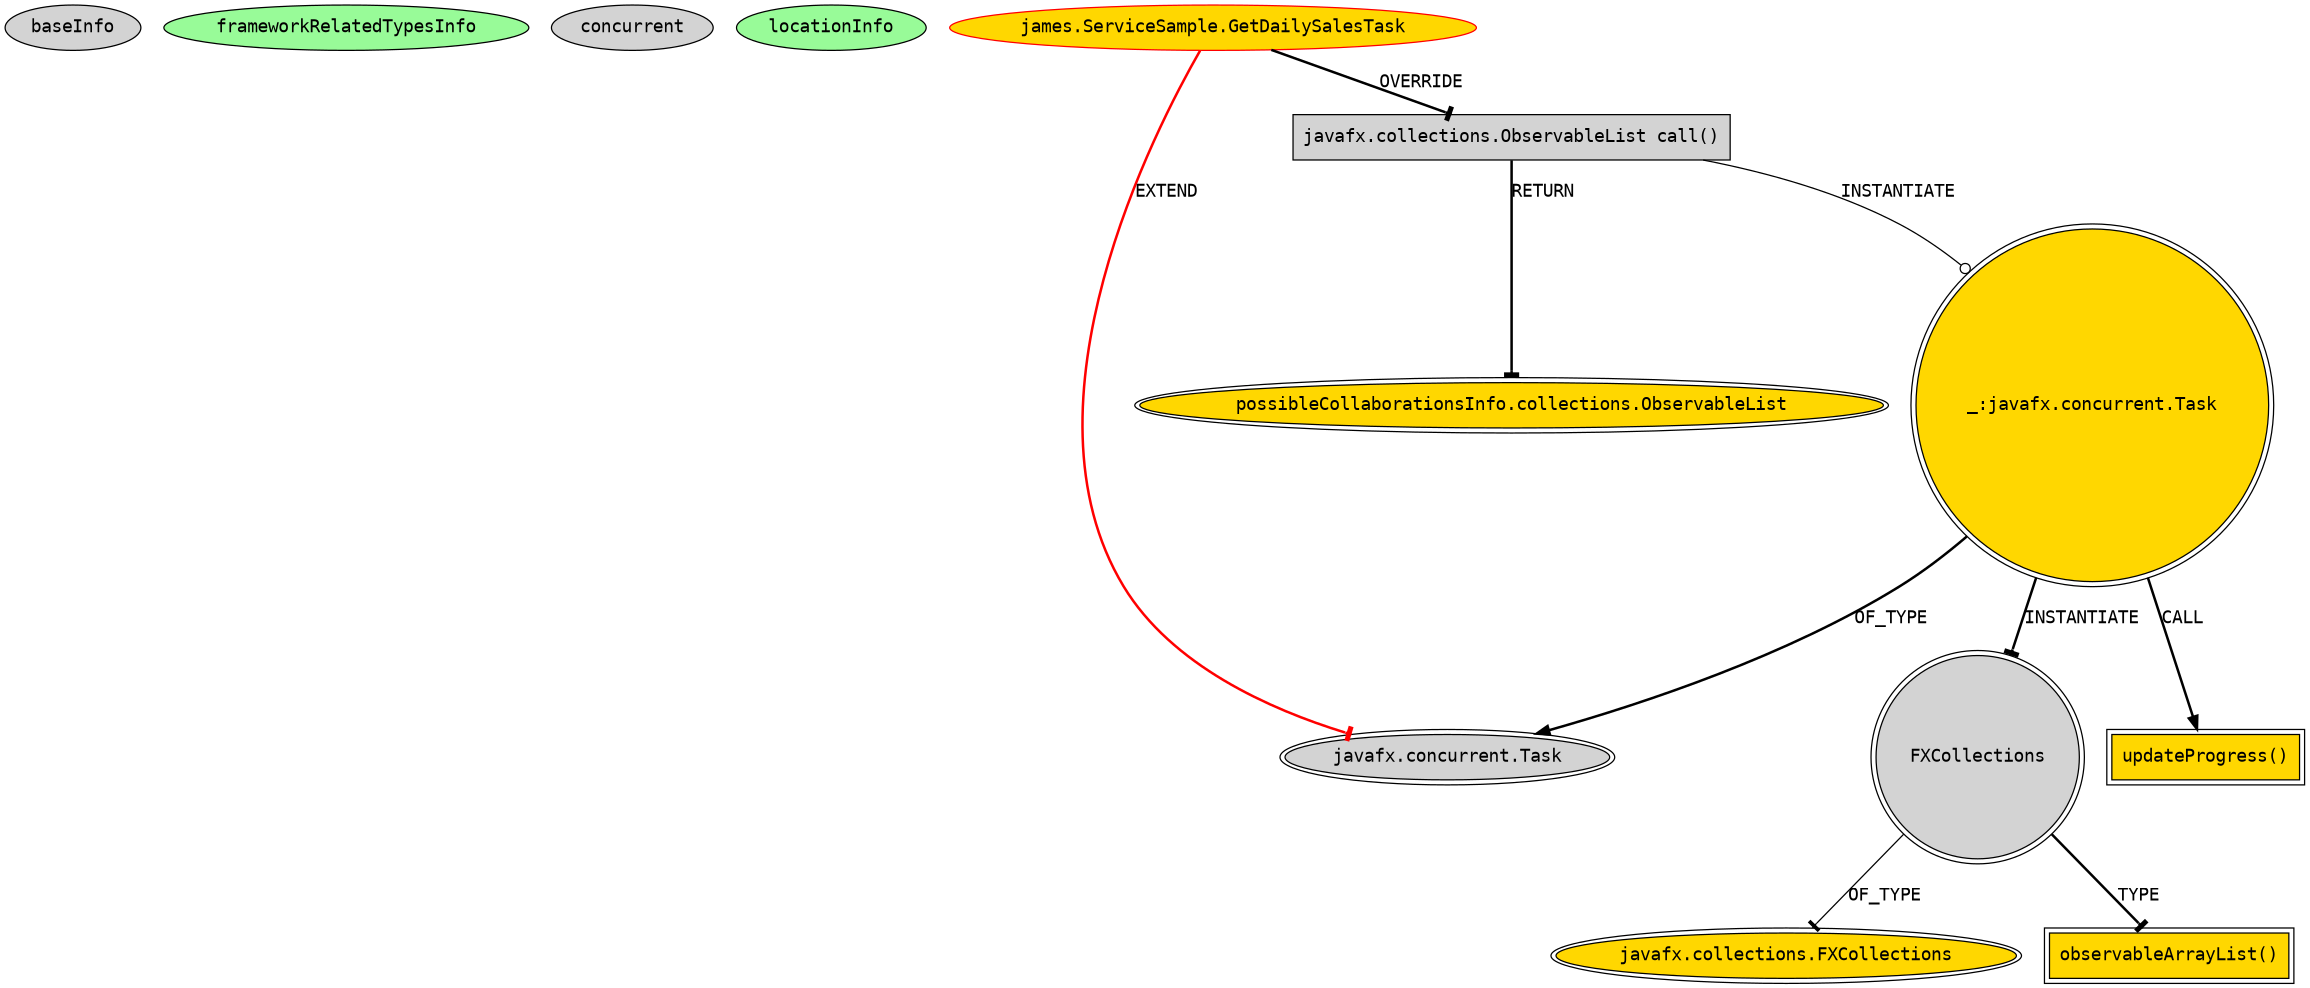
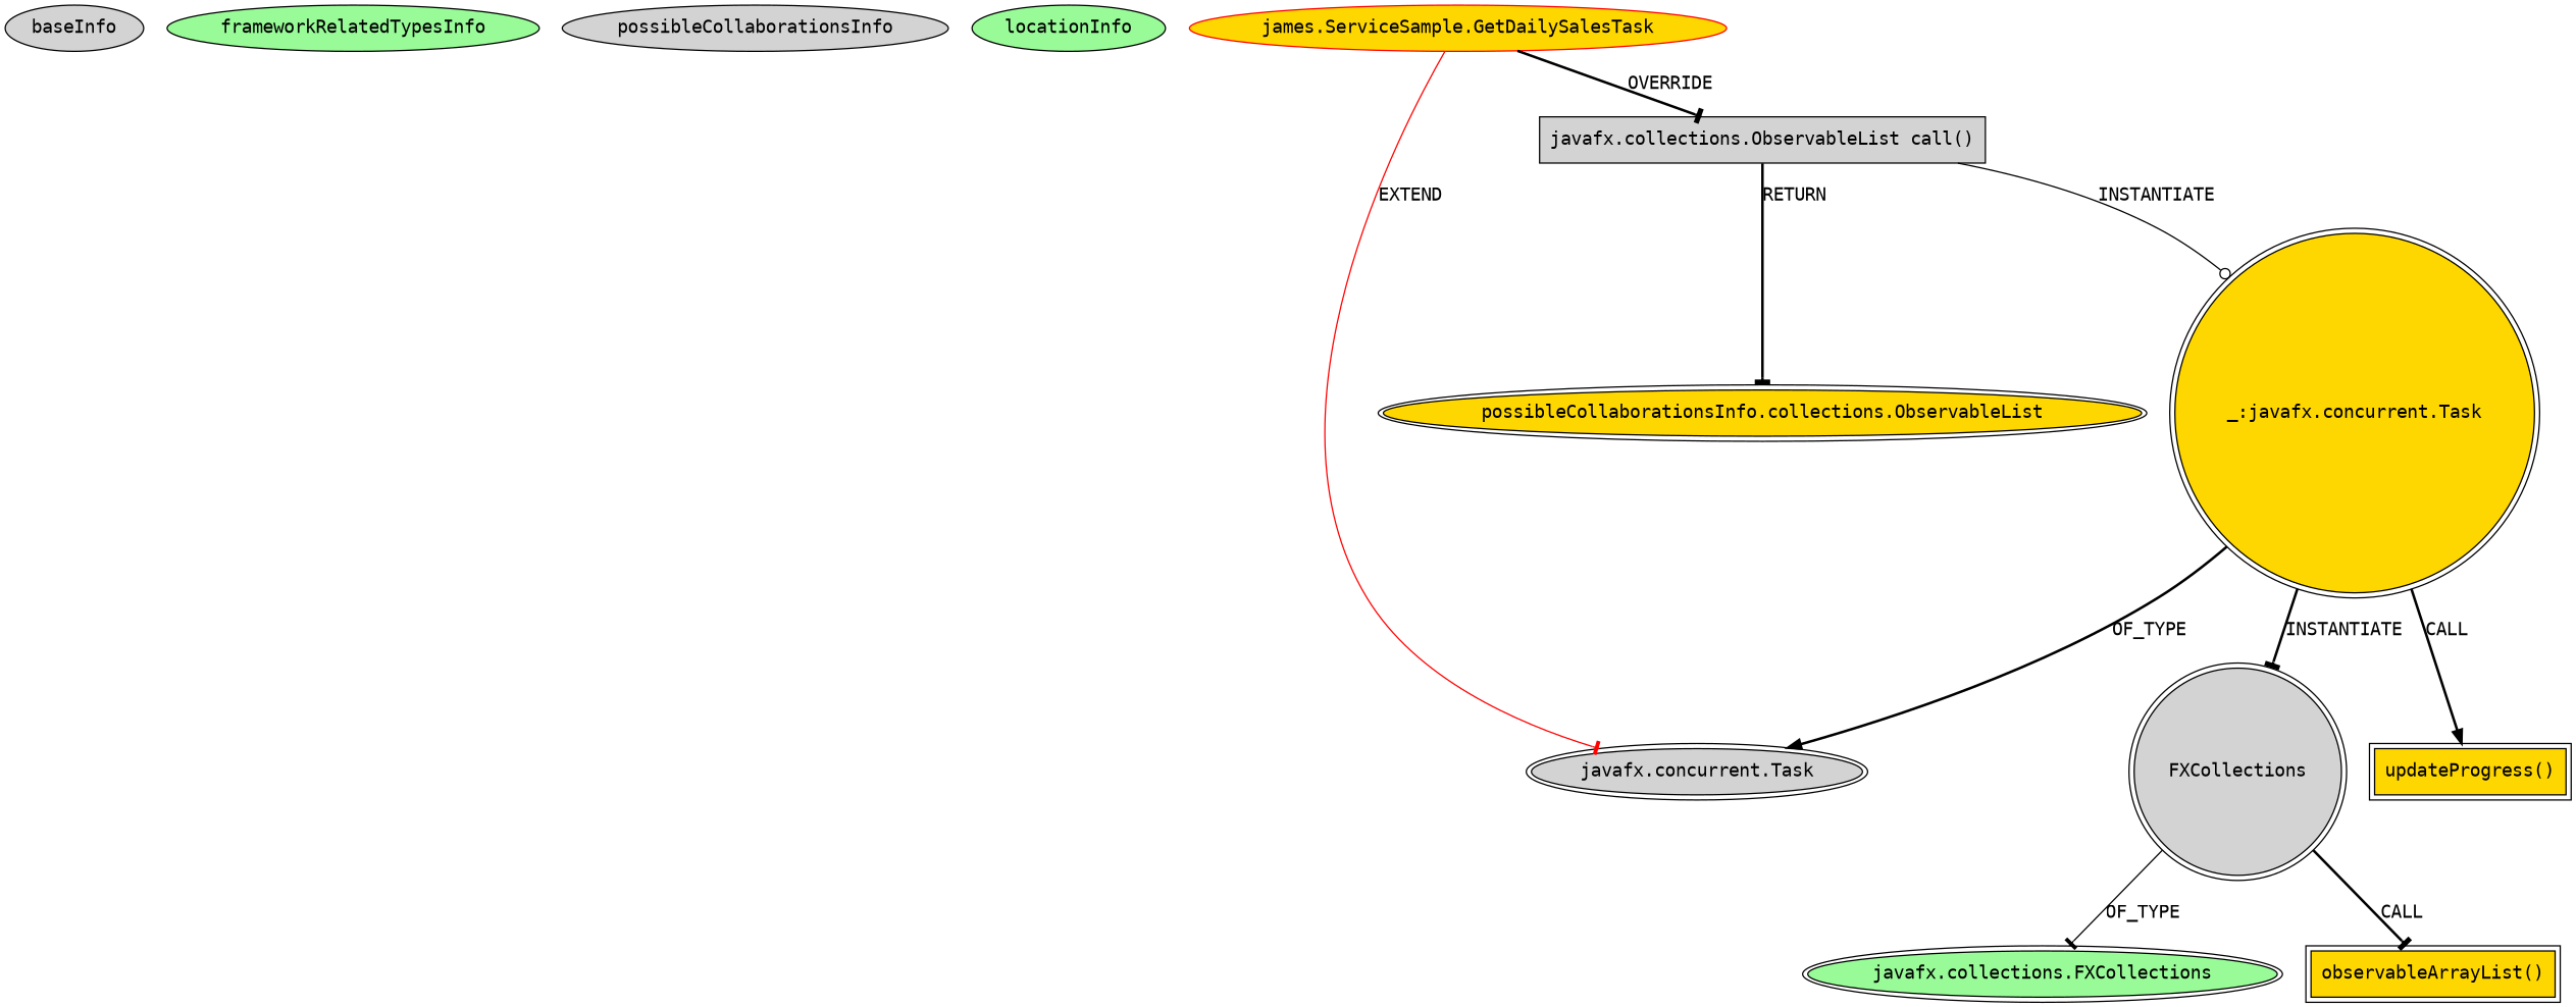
  digraph {
    fontname="DejaVu Sans Mono"
    node [fillcolor=lightgrey fontname="DejaVu Sans Mono" style=filled isFrameworkType=true peripheries=2]
    edge [arrowhead=tee fontname="DejaVu Sans Mono" style=bold]
    baseInfo [category=extension_graph graphId=671 isAnonymous=false possibleRelation=false isFrameworkType="" peripheries=""]
    frameworkRelatedTypesInfo [0="javafx.concurrent.Task" fillcolor=palegreen isFrameworkType="" peripheries=""]
-   possibleCollaborationsInfo [label=concurrent isFrameworkType="" peripheries=""]
+   possibleCollaborationsInfo [isFrameworkType="" peripheries=""]
    locationInfo [contextSignature=GetDailySalesTask filePath="/Johnmalc-JavaFX/JavaFX-master/src/james/ServiceSample.java" fillcolor=palegreen graphId=671 projectName="Johnmalc-JavaFX" isFrameworkType="" peripheries=""]
    n5 [color=red fillcolor=gold isFrameworkType=false label="james.ServiceSample.GetDailySalesTask" vertexType=ROOT_CLIENT_CLASS_DECLARATION peripheries=""]
    n6 [label="javafx.concurrent.Task" vertexType=FRAMEWORK_CLASS_TYPE]
    n7 [isFrameworkType=false label="javafx.collections.ObservableList call()" shape=box vertexType=OVERRIDING_METHOD_DECLARATION peripheries=""]
    n8 [fillcolor=gold label="possibleCollaborationsInfo.collections.ObservableList" vertexType=FRAMEWORK_INTERFACE_TYPE]
    n9 [fillcolor=gold label="_:javafx.concurrent.Task" shape=circle vertexType=VARIABLE_EXPRESION]
    n10 [label=FXCollections shape=circle vertexType=VARIABLE_EXPRESION]
    n11 [fillcolor=gold label="updateProgress()" shape=box vertexType=INSIDE_CALL]
-   n12 [fillcolor=gold label="javafx.collections.FXCollections" vertexType=FRAMEWORK_CLASS_TYPE]
+   n12 [fillcolor=palegreen label="javafx.collections.FXCollections" vertexType=FRAMEWORK_CLASS_TYPE]
    n13 [fillcolor=gold label="observableArrayList()" shape=box vertexType=INSIDE_CALL]
-   n5 -> n6 [color=red label=EXTEND]
+   n5 -> n6 [color=red label=EXTEND style=solid]
    n5 -> n7 [label=OVERRIDE]
    n7 -> n8 [label=RETURN]
    n7 -> n9 [arrowhead=odot label=INSTANTIATE style=solid]
    n9 -> n6 [arrowhead=normal label=OF_TYPE]
    n9 -> n10 [label=INSTANTIATE]
    n9 -> n11 [arrowhead=normal label=CALL]
    n10 -> n12 [label=OF_TYPE style=solid]
-   n10 -> n13 [label=TYPE]
+   n10 -> n13 [label=CALL]
  }
